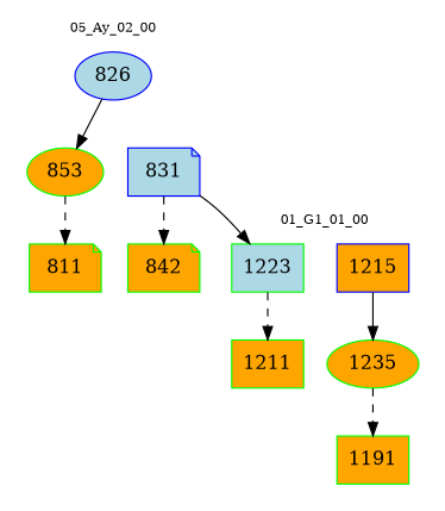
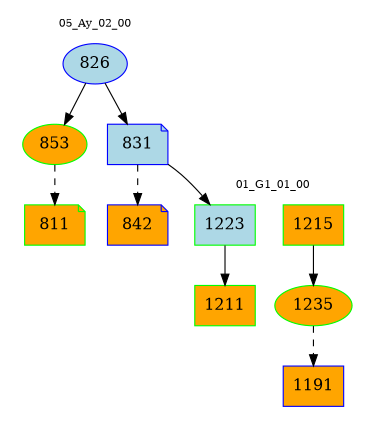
  digraph {
    node [color=blue fillcolor=orange shape=box style=filled]
    edge [color=black style=solid]
    n1 [fillcolor=lightblue label=826 shape=ellipse]
    n2 [color=green label=853 shape=ellipse]
    n3 [fillcolor=lightblue label=831 shape=note]
    n4 [color=green label=811 shape=note]
-   n5 [color=green label=842 shape=note]
-   n6 [label=1215]
+   n5 [label=842 shape=note]
+   n6 [color=green label=1215]
    n7 [color=green label=1235 shape=ellipse]
    n8 [color=green fillcolor=lightblue label=1223]
-   n9 [color=green label=1191]
+   n9 [label=1191]
    n10 [color=green label=1211]
    subgraph cluster_1 {
      color=white
      fontsize=10
      label="05_Ay_02_00"
      n1
      n2
      n3
      n4
      n5
    }
    subgraph cluster_2 {
      color=white
      fontsize=10
      label="01_G1_01_00"
      n6
      n7
      n8
      n9
      n10
    }
    n1 -> n2
+   n1 -> n3
    n2 -> n4 [style=dashed]
    n3 -> n5 [style=dashed]
    n3 -> n8
    n6 -> n7
    n7 -> n9 [style=dashed]
-   n8 -> n10 [style=dashed]
+   n8 -> n10
  }
